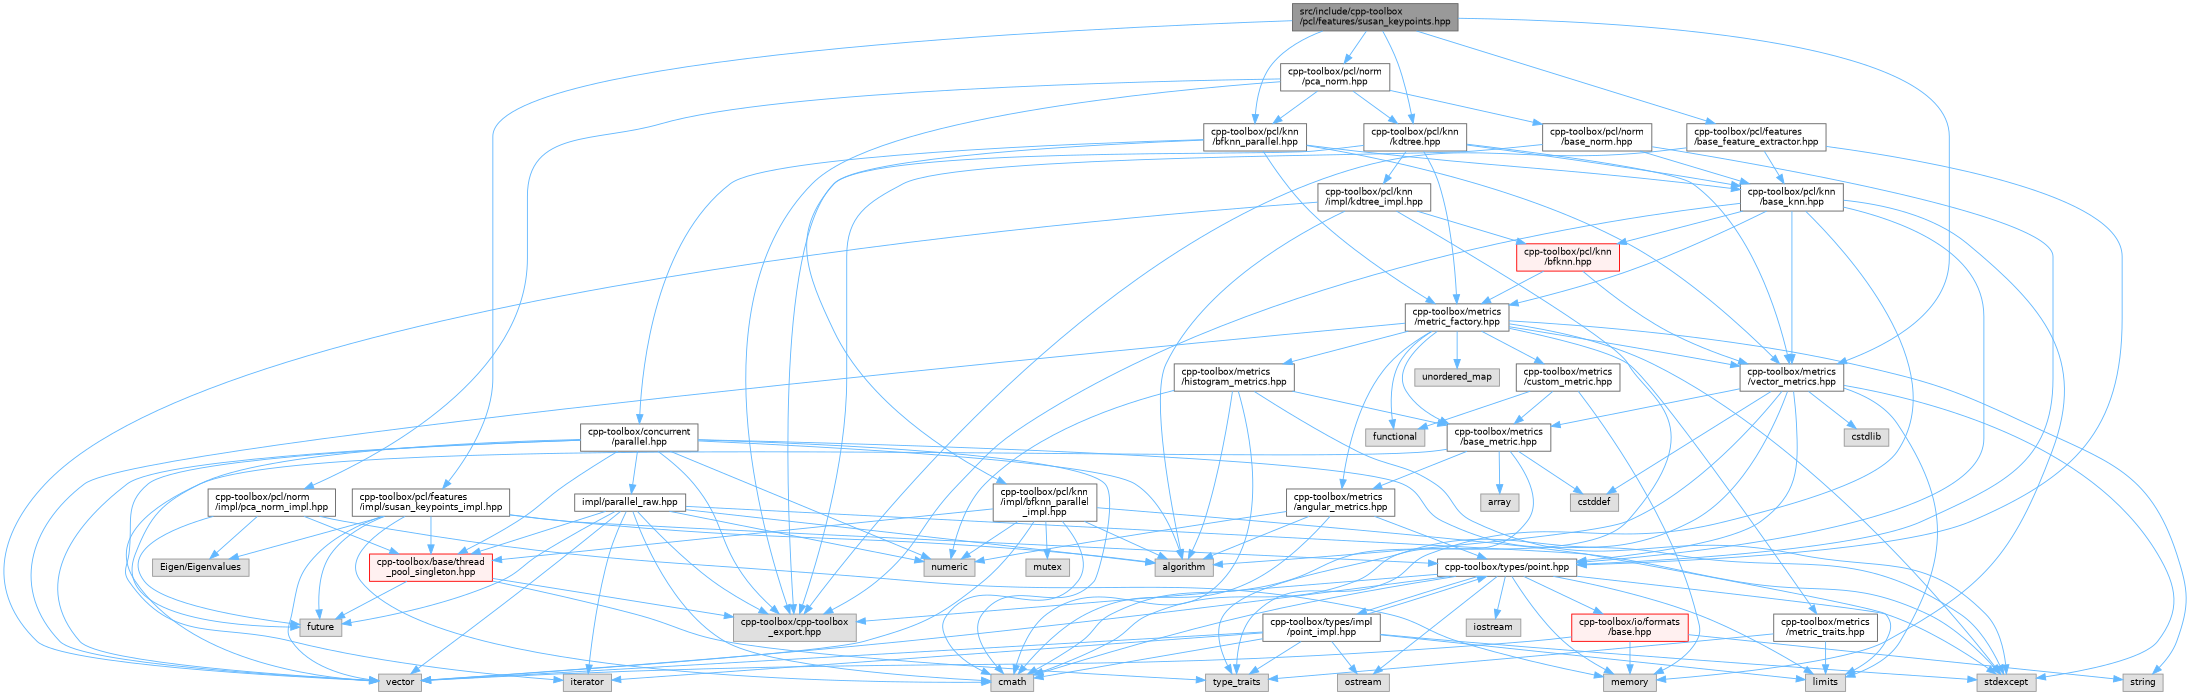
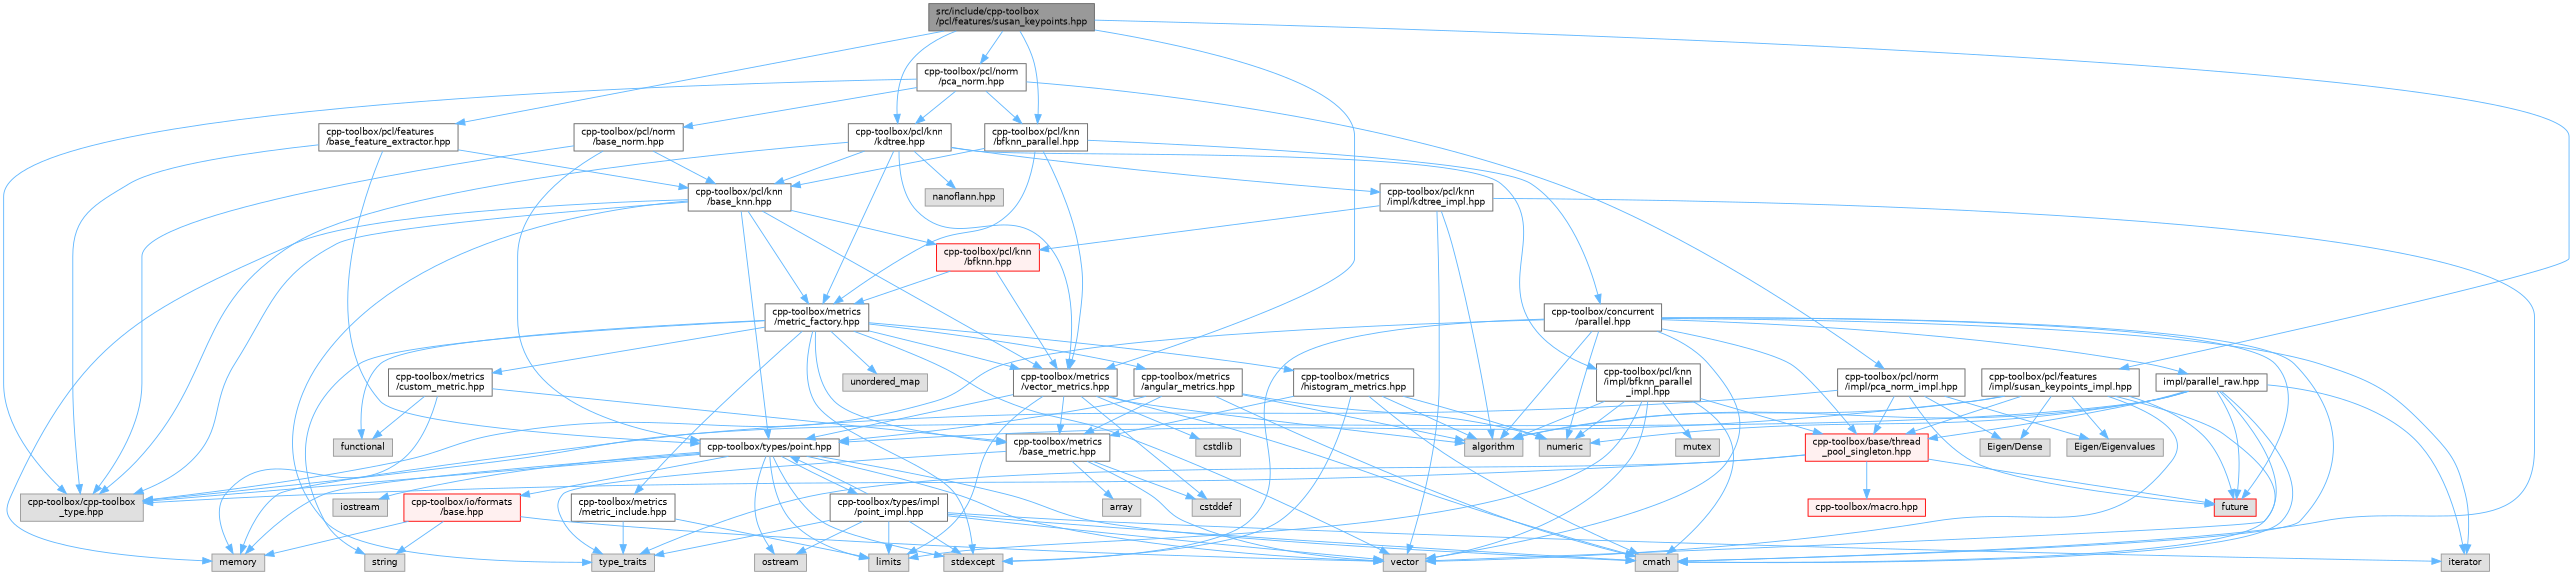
  digraph {
    node [color=grey60 fillcolor="#E0E0E0" fontname=Helvetica fontsize=10 shape=box style=filled]
    edge [color=steelblue1 fontname=Helvetica fontsize=10 labelfontname=Helvetica labelfontsize=10 style=solid]
    n1 [color=gray40 fillcolor=grey60 fontcolor=black height=0.2 label="src/include/cpp-toolbox\l/pcl/features/susan_keypoints.hpp" width=0.4]
    n2 [color=grey40 fillcolor=white height=0.2 label="cpp-toolbox/pcl/features\l/base_feature_extractor.hpp" width=0.4]
    n3 [color=grey40 fillcolor=white height=0.2 label="cpp-toolbox/metrics\l/vector_metrics.hpp" width=0.4]
    n4 [color=grey40 fillcolor=white height=0.2 label="cpp-toolbox/pcl/norm\l/pca_norm.hpp" width=0.4]
    n5 [color=grey40 fillcolor=white height=0.2 label="cpp-toolbox/pcl/knn\l/bfknn_parallel.hpp" width=0.4]
    n6 [color=grey40 fillcolor=white height=0.2 label="cpp-toolbox/pcl/knn\l/kdtree.hpp" width=0.4]
    n7 [color=grey40 fillcolor=white height=0.2 label="cpp-toolbox/pcl/features\l/impl/susan_keypoints_impl.hpp" width=0.4]
-   n8 [height=0.2 label="cpp-toolbox/cpp-toolbox\l_export.hpp" width=0.4]
+   n8 [height=0.2 label="cpp-toolbox/cpp-toolbox\l_type.hpp" width=0.4]
    n9 [color=grey40 fillcolor=white height=0.2 label="cpp-toolbox/pcl/knn\l/base_knn.hpp" width=0.4]
    n10 [color=grey40 fillcolor=white height=0.2 label="cpp-toolbox/types/point.hpp" width=0.4]
    n11 [height=0.2 label=cmath width=0.4]
    n12 [height=0.2 label=limits width=0.4]
    n13 [height=0.2 label=stdexcept width=0.4]
    n14 [height=0.2 label=algorithm width=0.4]
    n15 [height=0.2 label=cstddef width=0.4]
    n16 [height=0.2 label=cstdlib width=0.4]
    n17 [color=grey40 fillcolor=white height=0.2 label="cpp-toolbox/metrics\l/base_metric.hpp" width=0.4]
    n18 [color=grey40 fillcolor=white height=0.2 label="cpp-toolbox/pcl/norm\l/base_norm.hpp" width=0.4]
    n19 [color=grey40 fillcolor=white height=0.2 label="cpp-toolbox/pcl/norm\l/impl/pca_norm_impl.hpp" width=0.4]
    n20 [color=grey40 fillcolor=white height=0.2 label="cpp-toolbox/metrics\l/metric_factory.hpp" width=0.4]
    n21 [color=grey40 fillcolor=white height=0.2 label="cpp-toolbox/concurrent\l/parallel.hpp" width=0.4]
    n22 [color=grey40 fillcolor=white height=0.2 label="cpp-toolbox/pcl/knn\l/impl/bfknn_parallel\l_impl.hpp" width=0.4]
+   n23 [height=0.2 label="nanoflann.hpp" width=0.4]
    n24 [color=grey40 fillcolor=white height=0.2 label="cpp-toolbox/pcl/knn\l/impl/kdtree_impl.hpp" width=0.4]
    n25 [height=0.2 label=vector width=0.4]
-   n26 [height=0.2 label=future width=0.4]
+   n26 [color=red height=0.2 label=future width=0.4]
    n27 [color=red fillcolor="#FFF0F0" height=0.2 label="cpp-toolbox/base/thread\l_pool_singleton.hpp" width=0.4]
+   n28 [height=0.2 label="Eigen/Dense" width=0.4]
    n29 [height=0.2 label="Eigen/Eigenvalues" width=0.4]
    n30 [height=0.2 label=memory width=0.4]
    n31 [height=0.2 label=type_traits width=0.4]
    n32 [color=red fillcolor="#FFF0F0" height=0.2 label="cpp-toolbox/pcl/knn\l/bfknn.hpp" width=0.4]
    n33 [height=0.2 label=iostream width=0.4]
    n34 [height=0.2 label=ostream width=0.4]
    n35 [color=red fillcolor="#FFF0F0" height=0.2 label="cpp-toolbox/io/formats\l/base.hpp" width=0.4]
    n36 [color=grey40 fillcolor=white height=0.2 label="cpp-toolbox/types/impl\l/point_impl.hpp" width=0.4]
    n37 [height=0.2 label=string width=0.4]
    n38 [height=0.2 label=unordered_map width=0.4]
    n39 [height=0.2 label=functional width=0.4]
-   n40 [color=grey40 fillcolor=white height=0.2 label="cpp-toolbox/metrics\l/metric_traits.hpp" width=0.4]
+   n40 [color=grey40 fillcolor=white height=0.2 label="cpp-toolbox/metrics\l/metric_include.hpp" width=0.4]
    n41 [color=grey40 fillcolor=white height=0.2 label="cpp-toolbox/metrics\l/histogram_metrics.hpp" width=0.4]
    n42 [color=grey40 fillcolor=white height=0.2 label="cpp-toolbox/metrics\l/angular_metrics.hpp" width=0.4]
    n43 [color=grey40 fillcolor=white height=0.2 label="cpp-toolbox/metrics\l/custom_metric.hpp" width=0.4]
    n44 [height=0.2 label=iterator width=0.4]
    n45 [height=0.2 label=array width=0.4]
    n46 [height=0.2 label=numeric width=0.4]
    n47 [color=grey40 fillcolor=white height=0.2 label="impl/parallel_raw.hpp" width=0.4]
    n48 [height=0.2 label=mutex width=0.4]
+   n49 [color=red fillcolor="#FFF0F0" height=0.2 label="cpp-toolbox/macro.hpp" width=0.4]
    n1 -> n2
    n1 -> n3
    n1 -> n4
    n1 -> n5
    n1 -> n6
    n1 -> n7
    n2 -> n8
    n2 -> n9
    n2 -> n10
    n3 -> n10
    n3 -> n11
    n3 -> n12
-   n3 -> n13
    n3 -> n14
    n3 -> n15
    n3 -> n16
    n3 -> n17
    n4 -> n5
    n4 -> n6
    n4 -> n8
    n4 -> n18
    n4 -> n19
    n5 -> n3
    n5 -> n9
    n5 -> n20
    n5 -> n21
-   n5 -> n22
+   n6 -> n22
    n6 -> n3
    n6 -> n8
    n6 -> n9
    n6 -> n20
+   n6 -> n23
    n6 -> n24
    n7 -> n10
    n7 -> n11
    n7 -> n14
    n7 -> n25
    n7 -> n26
    n7 -> n27
+   n7 -> n28
    n7 -> n29
    n9 -> n3
    n9 -> n8
    n9 -> n10
    n9 -> n20
    n9 -> n30
    n9 -> n31
    n9 -> n32
    n10 -> n8
    n10 -> n11
    n10 -> n12
    n10 -> n13
    n10 -> n25
    n10 -> n30
    n10 -> n33
    n10 -> n34
    n10 -> n35
    n10 -> n36
    n17 -> n15
    n17 -> n25
    n17 -> n31
    n17 -> n45
    n18 -> n8
    n18 -> n9
    n18 -> n10
    n19 -> n26
    n19 -> n27
+   n19 -> n28
    n19 -> n29
    n19 -> n30
    n20 -> n3
    n20 -> n13
    n20 -> n17
    n20 -> n25
    n20 -> n37
    n20 -> n38
    n20 -> n39
    n20 -> n40
    n20 -> n41
    n20 -> n42
    n20 -> n43
    n21 -> n8
    n21 -> n11
    n21 -> n13
    n21 -> n14
    n21 -> n25
    n21 -> n26
    n21 -> n27
    n21 -> n44
    n21 -> n46
    n21 -> n47
    n22 -> n11
    n22 -> n12
    n22 -> n14
    n22 -> n25
    n22 -> n27
    n22 -> n46
    n22 -> n48
    n24 -> n11
    n24 -> n14
    n24 -> n25
    n24 -> n32
    n27 -> n8
    n27 -> n26
    n27 -> n31
+   n27 -> n49
    n32 -> n3
    n32 -> n20
    n35 -> n25
    n35 -> n30
    n35 -> n37
    n36 -> n10
    n36 -> n11
    n36 -> n12
    n36 -> n13
    n36 -> n25
    n36 -> n31
    n36 -> n34
    n36 -> n44
    n40 -> n12
    n40 -> n31
    n41 -> n11
    n41 -> n13
    n41 -> n14
    n41 -> n17
    n41 -> n46
    n42 -> n10
    n42 -> n11
    n42 -> n14
-   n17 -> n42
+   n42 -> n17
    n42 -> n46
    n43 -> n17
    n43 -> n30
    n43 -> n39
    n47 -> n8
    n47 -> n11
-   n47 -> n13
    n47 -> n14
    n47 -> n25
    n47 -> n26
    n47 -> n27
    n47 -> n44
    n47 -> n46
  }
